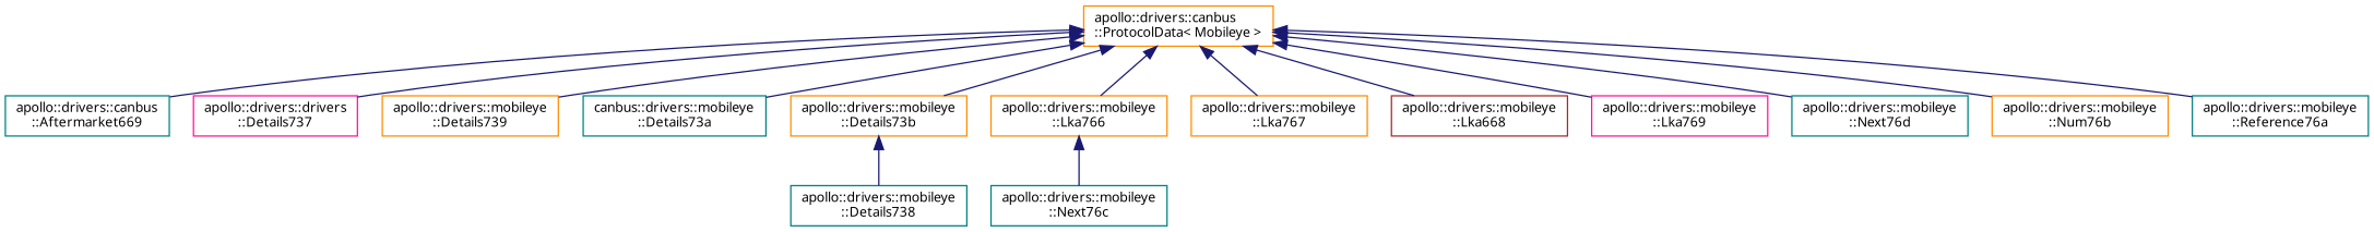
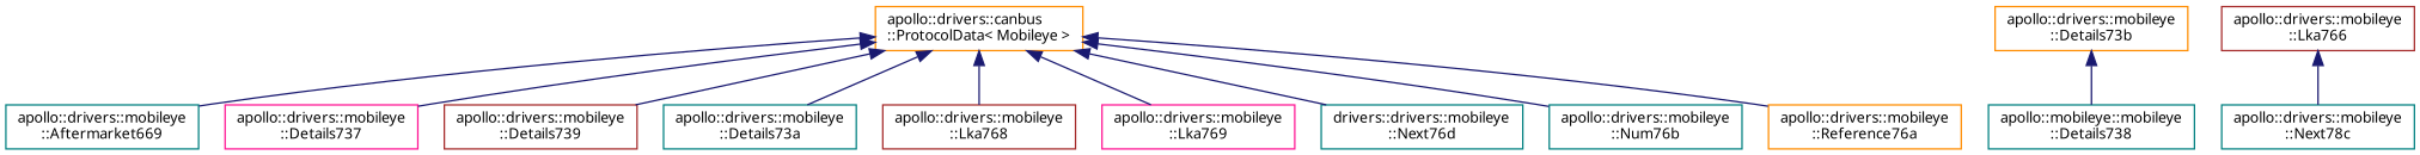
  digraph {
    fontname="Noto Sans"
    rankdir=TB
    node [color=darkorange fillcolor=white fontname="Noto Sans" fontsize=10 shape=record style=filled]
    edge [color=midnightblue dir=back fontname="Noto Sans" fontsize=10 labelfontname=Helvetica labelfontsize=10 style=solid]
    n1 [height=0.2 label="apollo::drivers::canbus\l::ProtocolData\< Mobileye \>" width=0.4]
-   n2 [color=teal height=0.2 label="apollo::drivers::canbus\l::Aftermarket669" width=0.4]
-   n3 [color=deeppink height=0.2 label="apollo::drivers::drivers\l::Details737" width=0.4]
-   n4 [height=0.2 label="apollo::drivers::mobileye\l::Details739" width=0.4]
-   n5 [color=teal height=0.2 label="canbus::drivers::mobileye\l::Details73a" width=0.4]
+   n2 [color=teal height=0.2 label="apollo::drivers::mobileye\l::Aftermarket669" width=0.4]
+   n3 [color=deeppink height=0.2 label="apollo::drivers::mobileye\l::Details737" width=0.4]
+   n4 [color=brown height=0.2 label="apollo::drivers::mobileye\l::Details739" width=0.4]
+   n5 [color=teal height=0.2 label="apollo::drivers::mobileye\l::Details73a" width=0.4]
    n6 [height=0.2 label="apollo::drivers::mobileye\l::Details73b" width=0.4]
-   n7 [height=0.2 label="apollo::drivers::mobileye\l::Lka766" width=0.4]
-   n8 [height=0.2 label="apollo::drivers::mobileye\l::Lka767" width=0.4]
-   n9 [color=brown height=0.2 label="apollo::drivers::mobileye\l::Lka668" width=0.4]
+   n7 [color=brown height=0.2 label="apollo::drivers::mobileye\l::Lka766" width=0.4]
+   n9 [color=brown height=0.2 label="apollo::drivers::mobileye\l::Lka768" width=0.4]
    n10 [color=deeppink height=0.2 label="apollo::drivers::mobileye\l::Lka769" width=0.4]
-   n11 [color=teal height=0.2 label="apollo::drivers::mobileye\l::Next76d" width=0.4]
-   n12 [height=0.2 label="apollo::drivers::mobileye\l::Num76b" width=0.4]
-   n13 [color=teal height=0.2 label="apollo::drivers::mobileye\l::Reference76a" width=0.4]
-   n14 [color=teal height=0.2 label="apollo::drivers::mobileye\l::Details738" width=0.4]
-   n15 [color=teal height=0.2 label="apollo::drivers::mobileye\l::Next76c" width=0.4]
+   n11 [color=teal height=0.2 label="drivers::drivers::mobileye\l::Next76d" width=0.4]
+   n12 [color=teal height=0.2 label="apollo::drivers::mobileye\l::Num76b" width=0.4]
+   n13 [height=0.2 label="apollo::drivers::mobileye\l::Reference76a" width=0.4]
+   n14 [color=teal height=0.2 label="apollo::mobileye::mobileye\l::Details738" width=0.4]
+   n15 [color=teal height=0.2 label="apollo::drivers::mobileye\l::Next78c" width=0.4]
    n1 -> n2
    n1 -> n3
    n1 -> n4
    n1 -> n5
-   n1 -> n6
-   n1 -> n7
-   n1 -> n8
    n1 -> n9
    n1 -> n10
    n1 -> n11
    n1 -> n12
    n1 -> n13
    n6 -> n14
    n7 -> n15
  }
